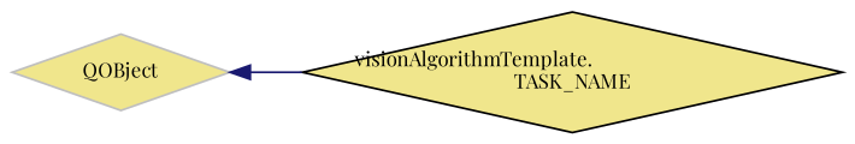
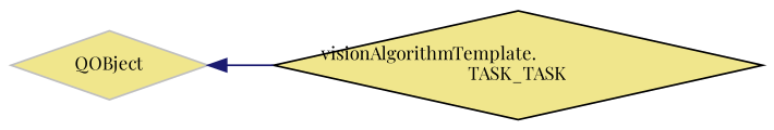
  digraph {
    rankdir=LR
    fontname="Playfair Display"
    node [fillcolor=khaki fontname="Playfair Display" fontsize=10 shape=diamond style=filled]
    n1 [color=grey75 height=0.2 label=QOBject width=0.4]
-   n2 [color=black height=0.2 label="visionAlgorithmTemplate.\lTASK_NAME" width=0.4]
+   n2 [color=black height=0.2 label="visionAlgorithmTemplate.\lTASK_TASK" width=0.4]
    n1 -> n2 [color=midnightblue dir=back fontname="Playfair Display" fontsize=10 labelfontname=Helvetica labelfontsize=10 style=solid]
  }
